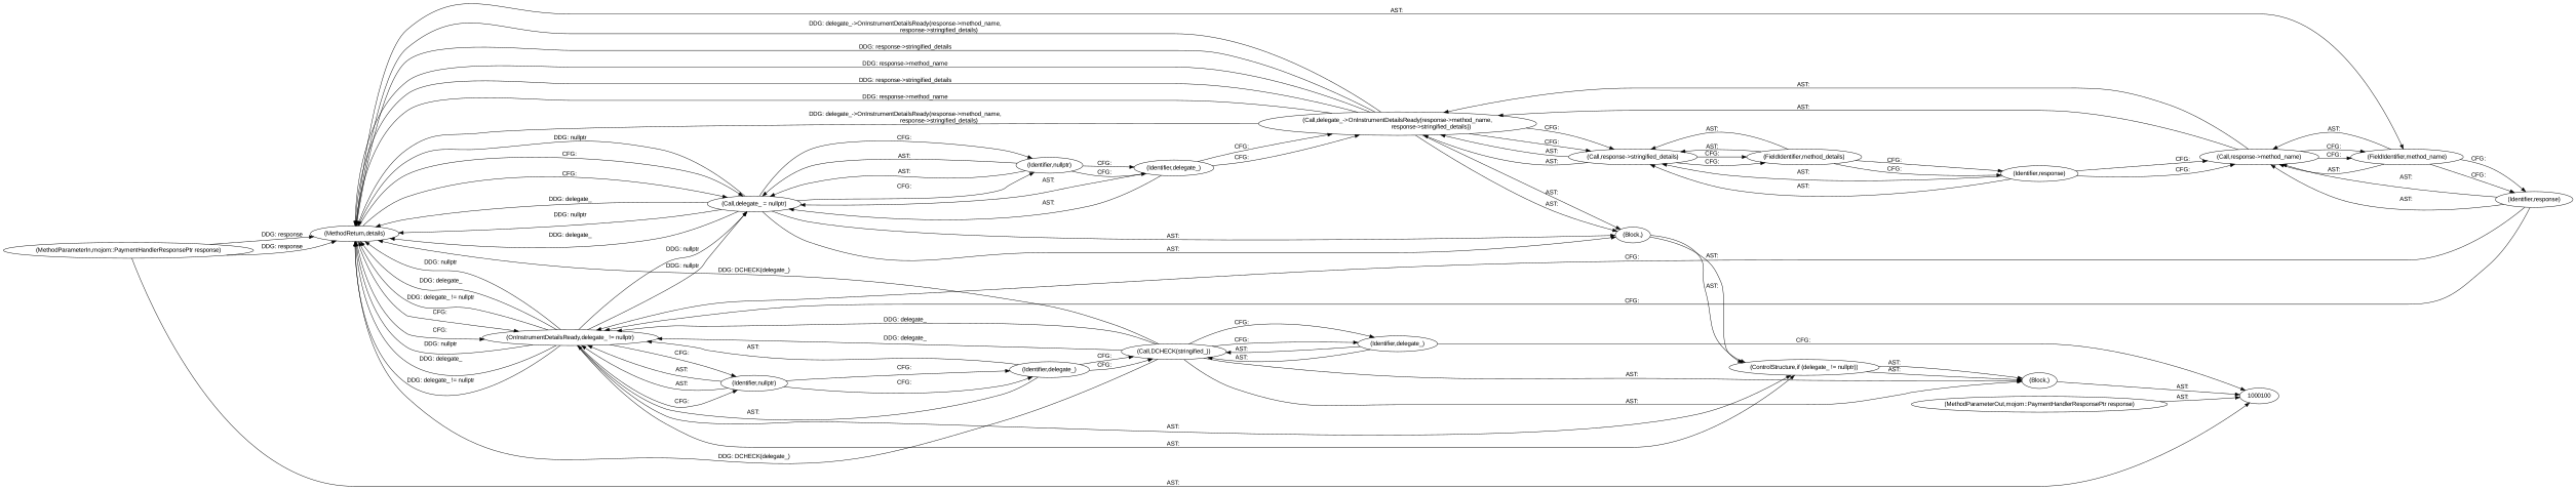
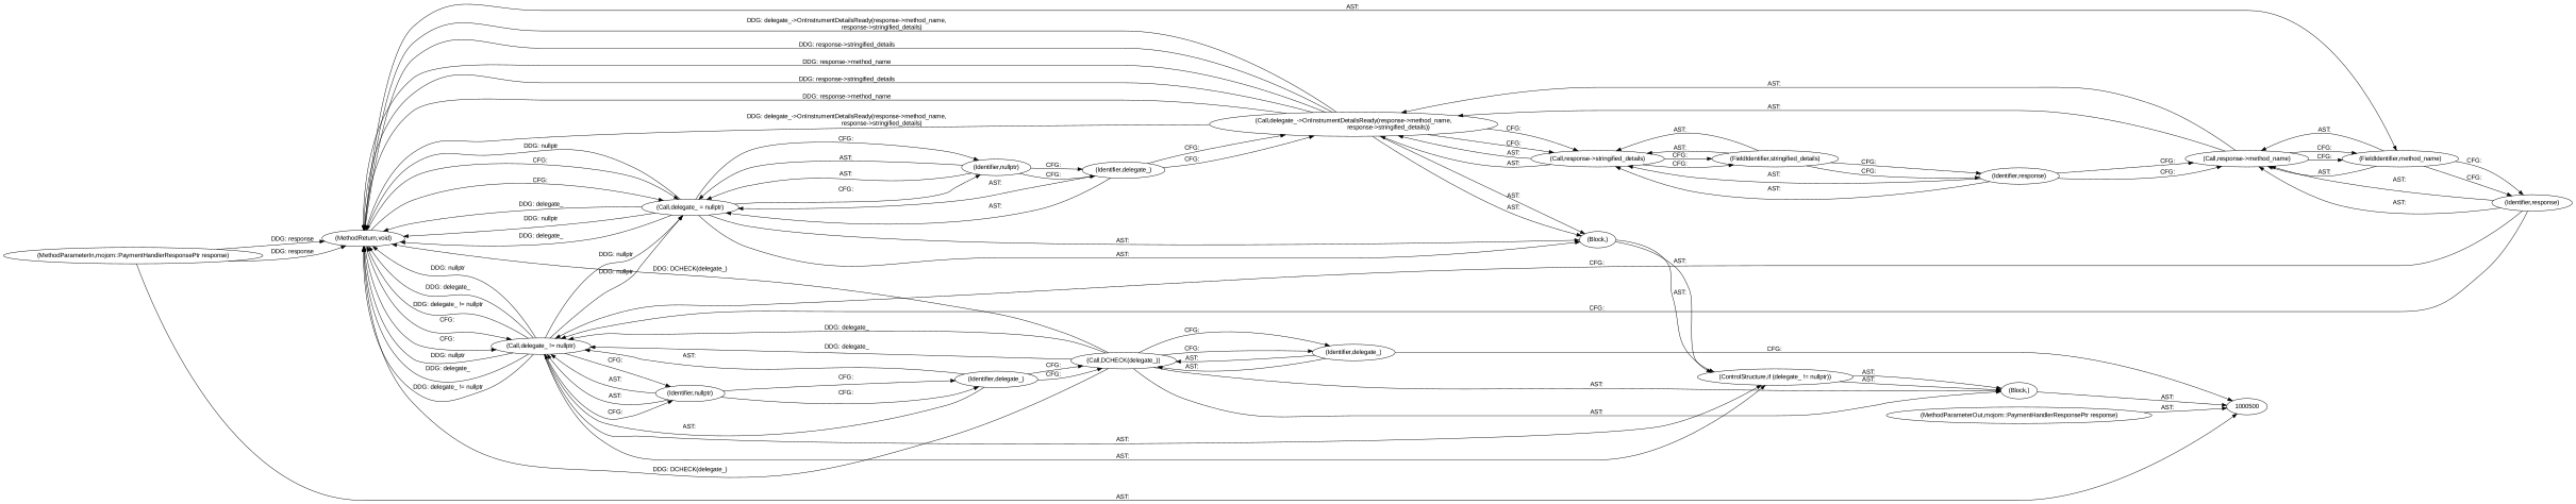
  digraph {
    fontname="Liberation Sans"
    rankdir=LR
    node [fontname="Liberation Sans"]
    edge [fontname="Liberation Sans"]
-   n1 [label="(MethodReturn,details)"]
-   n2 [label="(OnInstrumentDetailsReady,delegate_ != nullptr)"]
+   n1 [label="(MethodReturn,void)"]
+   n2 [label="(Call,delegate_ != nullptr)"]
    n3 [label="(Call,delegate_ = nullptr)"]
    n4 [label="(FieldIdentifier,method_name)"]
    n5 [label="(Identifier,nullptr)"]
    n6 [label="(ControlStructure,if (delegate_ != nullptr))"]
    n7 [label="(Block,)"]
    n8 [label="(Identifier,nullptr)"]
    n9 [label="(Block,)"]
-   1000100
+   1000100 [label=1000500]
    n11 [label="(MethodParameterIn,mojom::PaymentHandlerResponsePtr response)"]
    n12 [label="(MethodParameterOut,mojom::PaymentHandlerResponsePtr response)"]
-   n13 [label="(Call,DCHECK(stringified_))"]
+   n13 [label="(Call,DCHECK(delegate_))"]
    n14 [label="(Identifier,delegate_)"]
    n15 [label="(Identifier,delegate_)"]
    n16 [label="(Call,response->method_name)"]
    n17 [label="(Call,delegate_->OnInstrumentDetailsReady(response->method_name,\n                                         response->stringified_details))"]
    n18 [label="(Call,response->stringified_details)"]
    n19 [label="(Identifier,response)"]
-   n20 [label="(FieldIdentifier,method_details)"]
+   n20 [label="(FieldIdentifier,stringified_details)"]
    n21 [label="(Identifier,response)"]
    n22 [label="(Identifier,delegate_)"]
    n1 -> n2 [label="CFG: "]
    n1 -> n2 [label="CFG: "]
    n1 -> n3 [label="CFG: "]
    n1 -> n3 [label="CFG: "]
    n1 -> n4 [label="AST: "]
    n2 -> n1 [label="DDG: nullptr"]
    n2 -> n1 [label="DDG: delegate_"]
    n2 -> n1 [label="DDG: delegate_ != nullptr"]
    n2 -> n1 [label="DDG: nullptr"]
    n2 -> n1 [label="DDG: delegate_"]
    n2 -> n1 [label="DDG: delegate_ != nullptr"]
    n2 -> n3 [label="DDG: nullptr"]
    n2 -> n3 [label="DDG: nullptr"]
    n2 -> n5 [label="CFG: "]
    n2 -> n5 [label="CFG: "]
    n2 -> n6 [label="AST: "]
    n2 -> n6 [label="AST: "]
    n3 -> n1 [label="DDG: delegate_"]
    n3 -> n1 [label="DDG: nullptr"]
    n3 -> n1 [label="DDG: delegate_"]
    n3 -> n1 [label="DDG: nullptr"]
    n3 -> n7 [label="AST: "]
    n3 -> n7 [label="AST: "]
    n3 -> n8 [label="CFG: "]
    n3 -> n8 [label="CFG: "]
    n4 -> n16 [label="AST: "]
    n4 -> n16 [label="AST: "]
    n4 -> n19 [label="CFG: "]
    n4 -> n19 [label="CFG: "]
    n5 -> n2 [label="AST: "]
    n5 -> n2 [label="AST: "]
    n5 -> n15 [label="CFG: "]
    n5 -> n15 [label="CFG: "]
    n6 -> n9 [label="AST: "]
    n6 -> n9 [label="AST: "]
    n7 -> n6 [label="AST: "]
    n7 -> n6 [label="AST: "]
    n8 -> n3 [label="AST: "]
    n8 -> n3 [label="AST: "]
    n8 -> n22 [label="CFG: "]
    n8 -> n22 [label="CFG: "]
    n9 -> 1000100 [label="AST: "]
    n11 -> n1 [label="DDG: response"]
    n11 -> n1 [label="DDG: response"]
    n11 -> 1000100 [label="AST: "]
    n12 -> 1000100 [label="AST: "]
    n13 -> n1 [label="DDG: DCHECK(delegate_)"]
    n13 -> n1 [label="DDG: DCHECK(delegate_)"]
    n13 -> n2 [label="DDG: delegate_"]
    n13 -> n2 [label="DDG: delegate_"]
    n13 -> n9 [label="AST: "]
    n13 -> n9 [label="AST: "]
    n13 -> n14 [label="CFG: "]
    n13 -> n14 [label="CFG: "]
    n14 -> 1000100 [label="CFG: "]
    n14 -> n13 [label="AST: "]
    n14 -> n13 [label="AST: "]
    n15 -> n2 [label="AST: "]
    n15 -> n2 [label="AST: "]
    n15 -> n13 [label="CFG: "]
    n15 -> n13 [label="CFG: "]
    n16 -> n4 [label="CFG: "]
    n16 -> n4 [label="CFG: "]
    n16 -> n17 [label="AST: "]
    n16 -> n17 [label="AST: "]
    n17 -> n1 [label="DDG: response->stringified_details"]
    n17 -> n1 [label="DDG: response->method_name"]
    n17 -> n1 [label="DDG: delegate_->OnInstrumentDetailsReady(response->method_name,\n                                         response->stringified_details)"]
    n17 -> n1 [label="DDG: response->stringified_details"]
    n17 -> n1 [label="DDG: response->method_name"]
    n17 -> n1 [label="DDG: delegate_->OnInstrumentDetailsReady(response->method_name,\n                                         response->stringified_details)"]
    n17 -> n7 [label="AST: "]
    n17 -> n7 [label="AST: "]
    n17 -> n18 [label="CFG: "]
    n17 -> n18 [label="CFG: "]
    n18 -> n17 [label="AST: "]
    n18 -> n17 [label="AST: "]
    n18 -> n20 [label="CFG: "]
    n18 -> n20 [label="CFG: "]
    n19 -> n2 [label="CFG: "]
    n19 -> n2 [label="CFG: "]
    n19 -> n16 [label="AST: "]
    n19 -> n16 [label="AST: "]
    n20 -> n18 [label="AST: "]
    n20 -> n18 [label="AST: "]
    n20 -> n21 [label="CFG: "]
    n20 -> n21 [label="CFG: "]
    n21 -> n16 [label="CFG: "]
    n21 -> n16 [label="CFG: "]
    n21 -> n18 [label="AST: "]
    n21 -> n18 [label="AST: "]
    n22 -> n3 [label="AST: "]
    n22 -> n3 [label="AST: "]
    n22 -> n17 [label="CFG: "]
    n22 -> n17 [label="CFG: "]
  }
